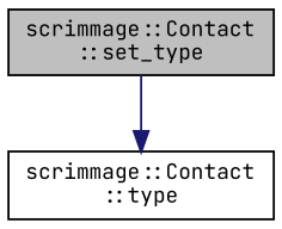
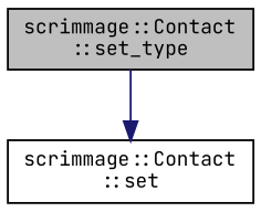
  digraph {
    rankdir=TB
    fontname="JetBrains Mono"
    node [color=black fontname="JetBrains Mono" fontsize=10 shape=record style=filled]
    n1 [fillcolor=grey75 fontcolor=black height=0.2 label="scrimmage::Contact\l::set_type" width=0.4]
-   n2 [fillcolor=white height=0.2 label="scrimmage::Contact\l::type" width=0.4]
+   n2 [fillcolor=white height=0.2 label="scrimmage::Contact\l::set" width=0.4]
    n1 -> n2 [color=midnightblue fontname="JetBrains Mono" fontsize=10 labelfontname=Helvetica labelfontsize=10 style=solid]
  }
